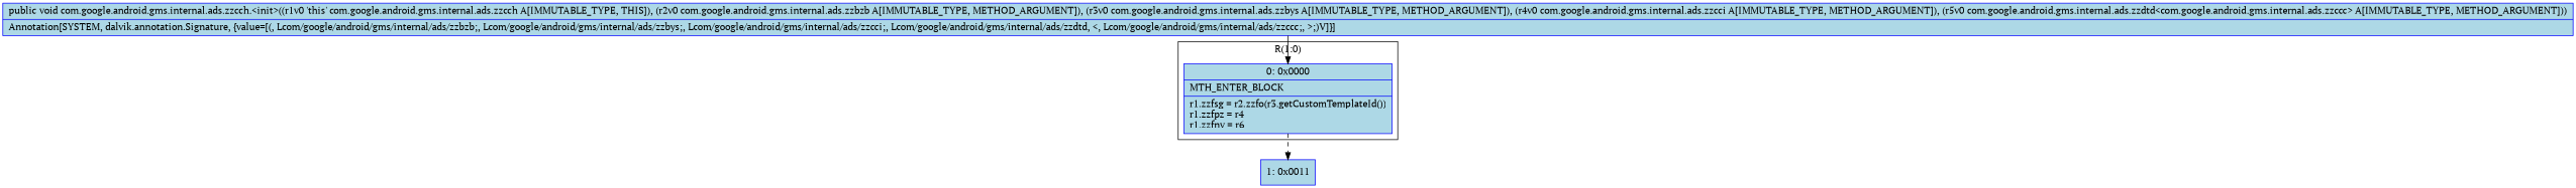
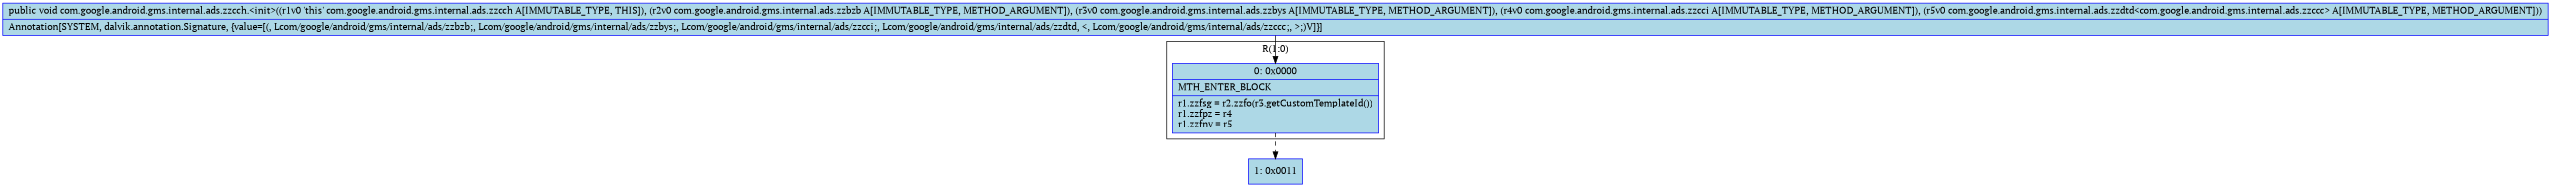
  digraph {
    fontname="PT Serif"
    node [color=blue shape=record style=filled fillcolor=lightblue fontname="PT Serif"]
    edge [fontname="PT Serif"]
-   n1 [label="{0\:\ 0x0000|MTH_ENTER_BLOCK\l|r1.zzfsg = r2.zzfo(r3.getCustomTemplateId())\lr1.zzfpz = r4\lr1.zzfnv = r6\l}"]
+   n1 [label="{0\:\ 0x0000|MTH_ENTER_BLOCK\l|r1.zzfsg = r2.zzfo(r3.getCustomTemplateId())\lr1.zzfpz = r4\lr1.zzfnv = r5\l}"]
    n2 [label="{1\:\ 0x0011}"]
    n3 [label="{public void com.google.android.gms.internal.ads.zzcch.\<init\>((r1v0 'this' com.google.android.gms.internal.ads.zzcch A[IMMUTABLE_TYPE, THIS]), (r2v0 com.google.android.gms.internal.ads.zzbzb A[IMMUTABLE_TYPE, METHOD_ARGUMENT]), (r3v0 com.google.android.gms.internal.ads.zzbys A[IMMUTABLE_TYPE, METHOD_ARGUMENT]), (r4v0 com.google.android.gms.internal.ads.zzcci A[IMMUTABLE_TYPE, METHOD_ARGUMENT]), (r5v0 com.google.android.gms.internal.ads.zzdtd\<com.google.android.gms.internal.ads.zzccc\> A[IMMUTABLE_TYPE, METHOD_ARGUMENT]))  | Annotation[SYSTEM, dalvik.annotation.Signature, \{value=[(, Lcom\/google\/android\/gms\/internal\/ads\/zzbzb;, Lcom\/google\/android\/gms\/internal\/ads\/zzbys;, Lcom\/google\/android\/gms\/internal\/ads\/zzcci;, Lcom\/google\/android\/gms\/internal\/ads\/zzdtd, \<, Lcom\/google\/android\/gms\/internal\/ads\/zzccc;, \>;)V]\}]\l}"]
    subgraph cluster_1 {
      label="R(1:0)"
      n1
    }
    n1 -> n2 [style=dashed]
    n3 -> n1 [style=solid]
  }
